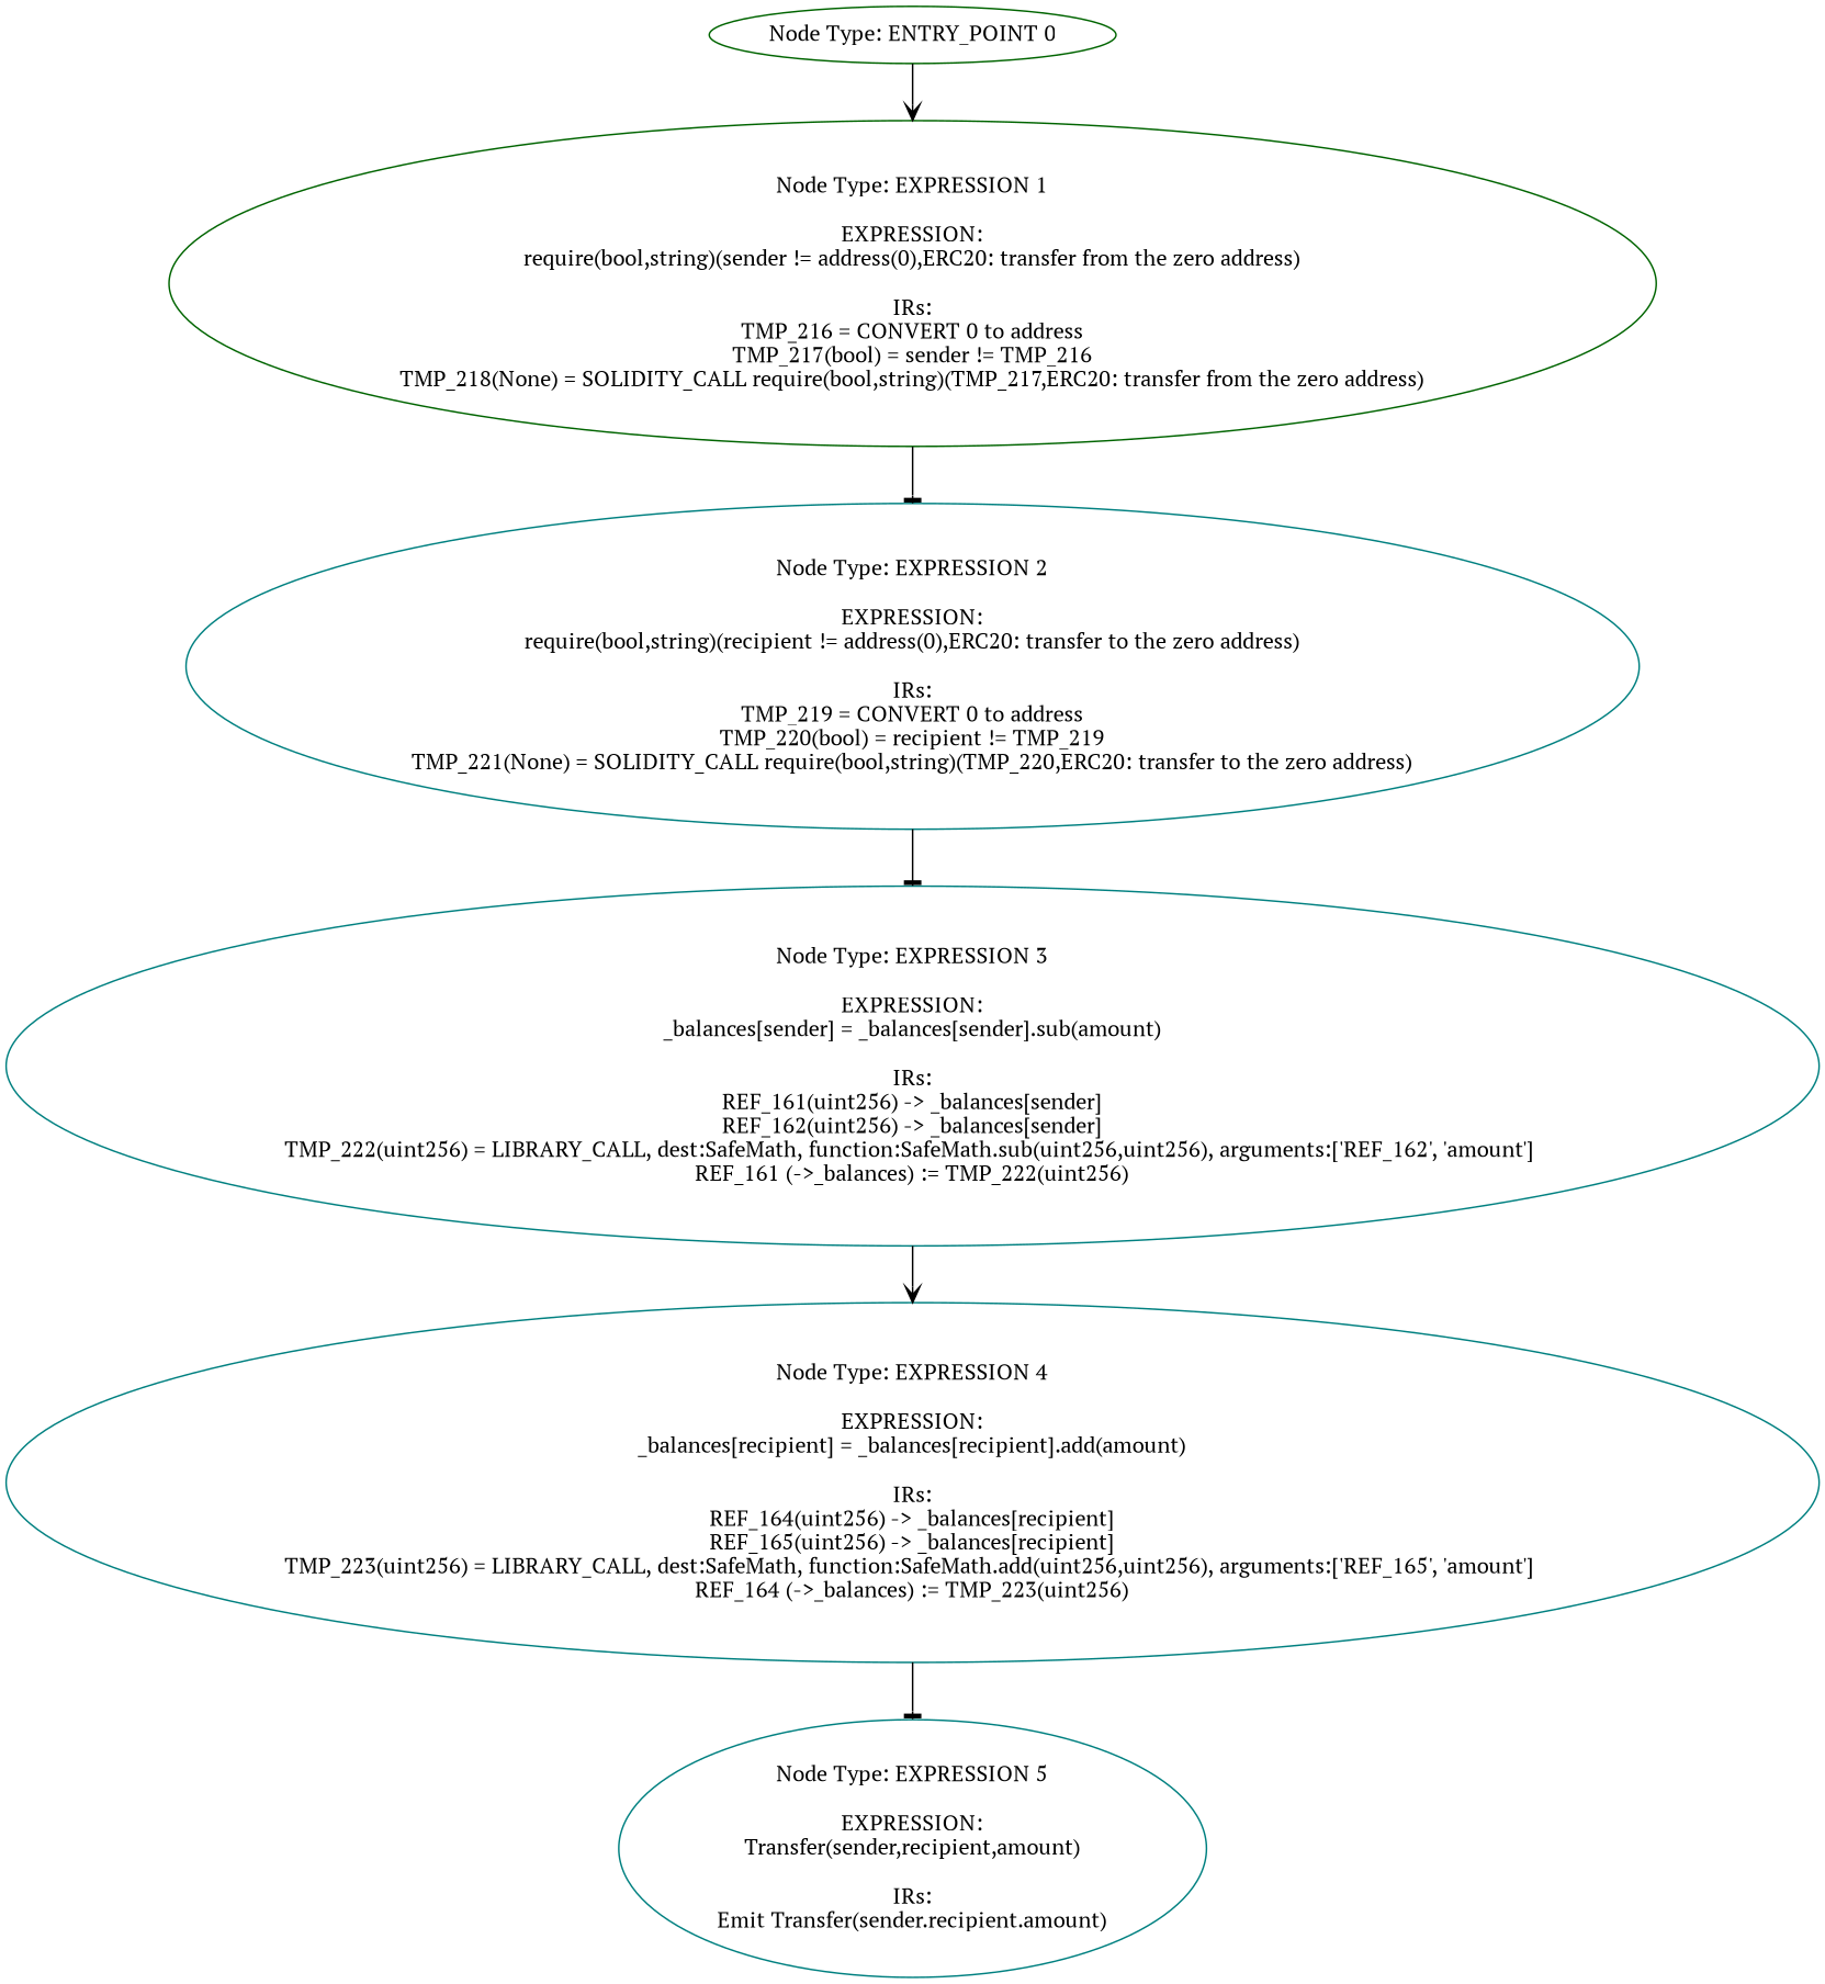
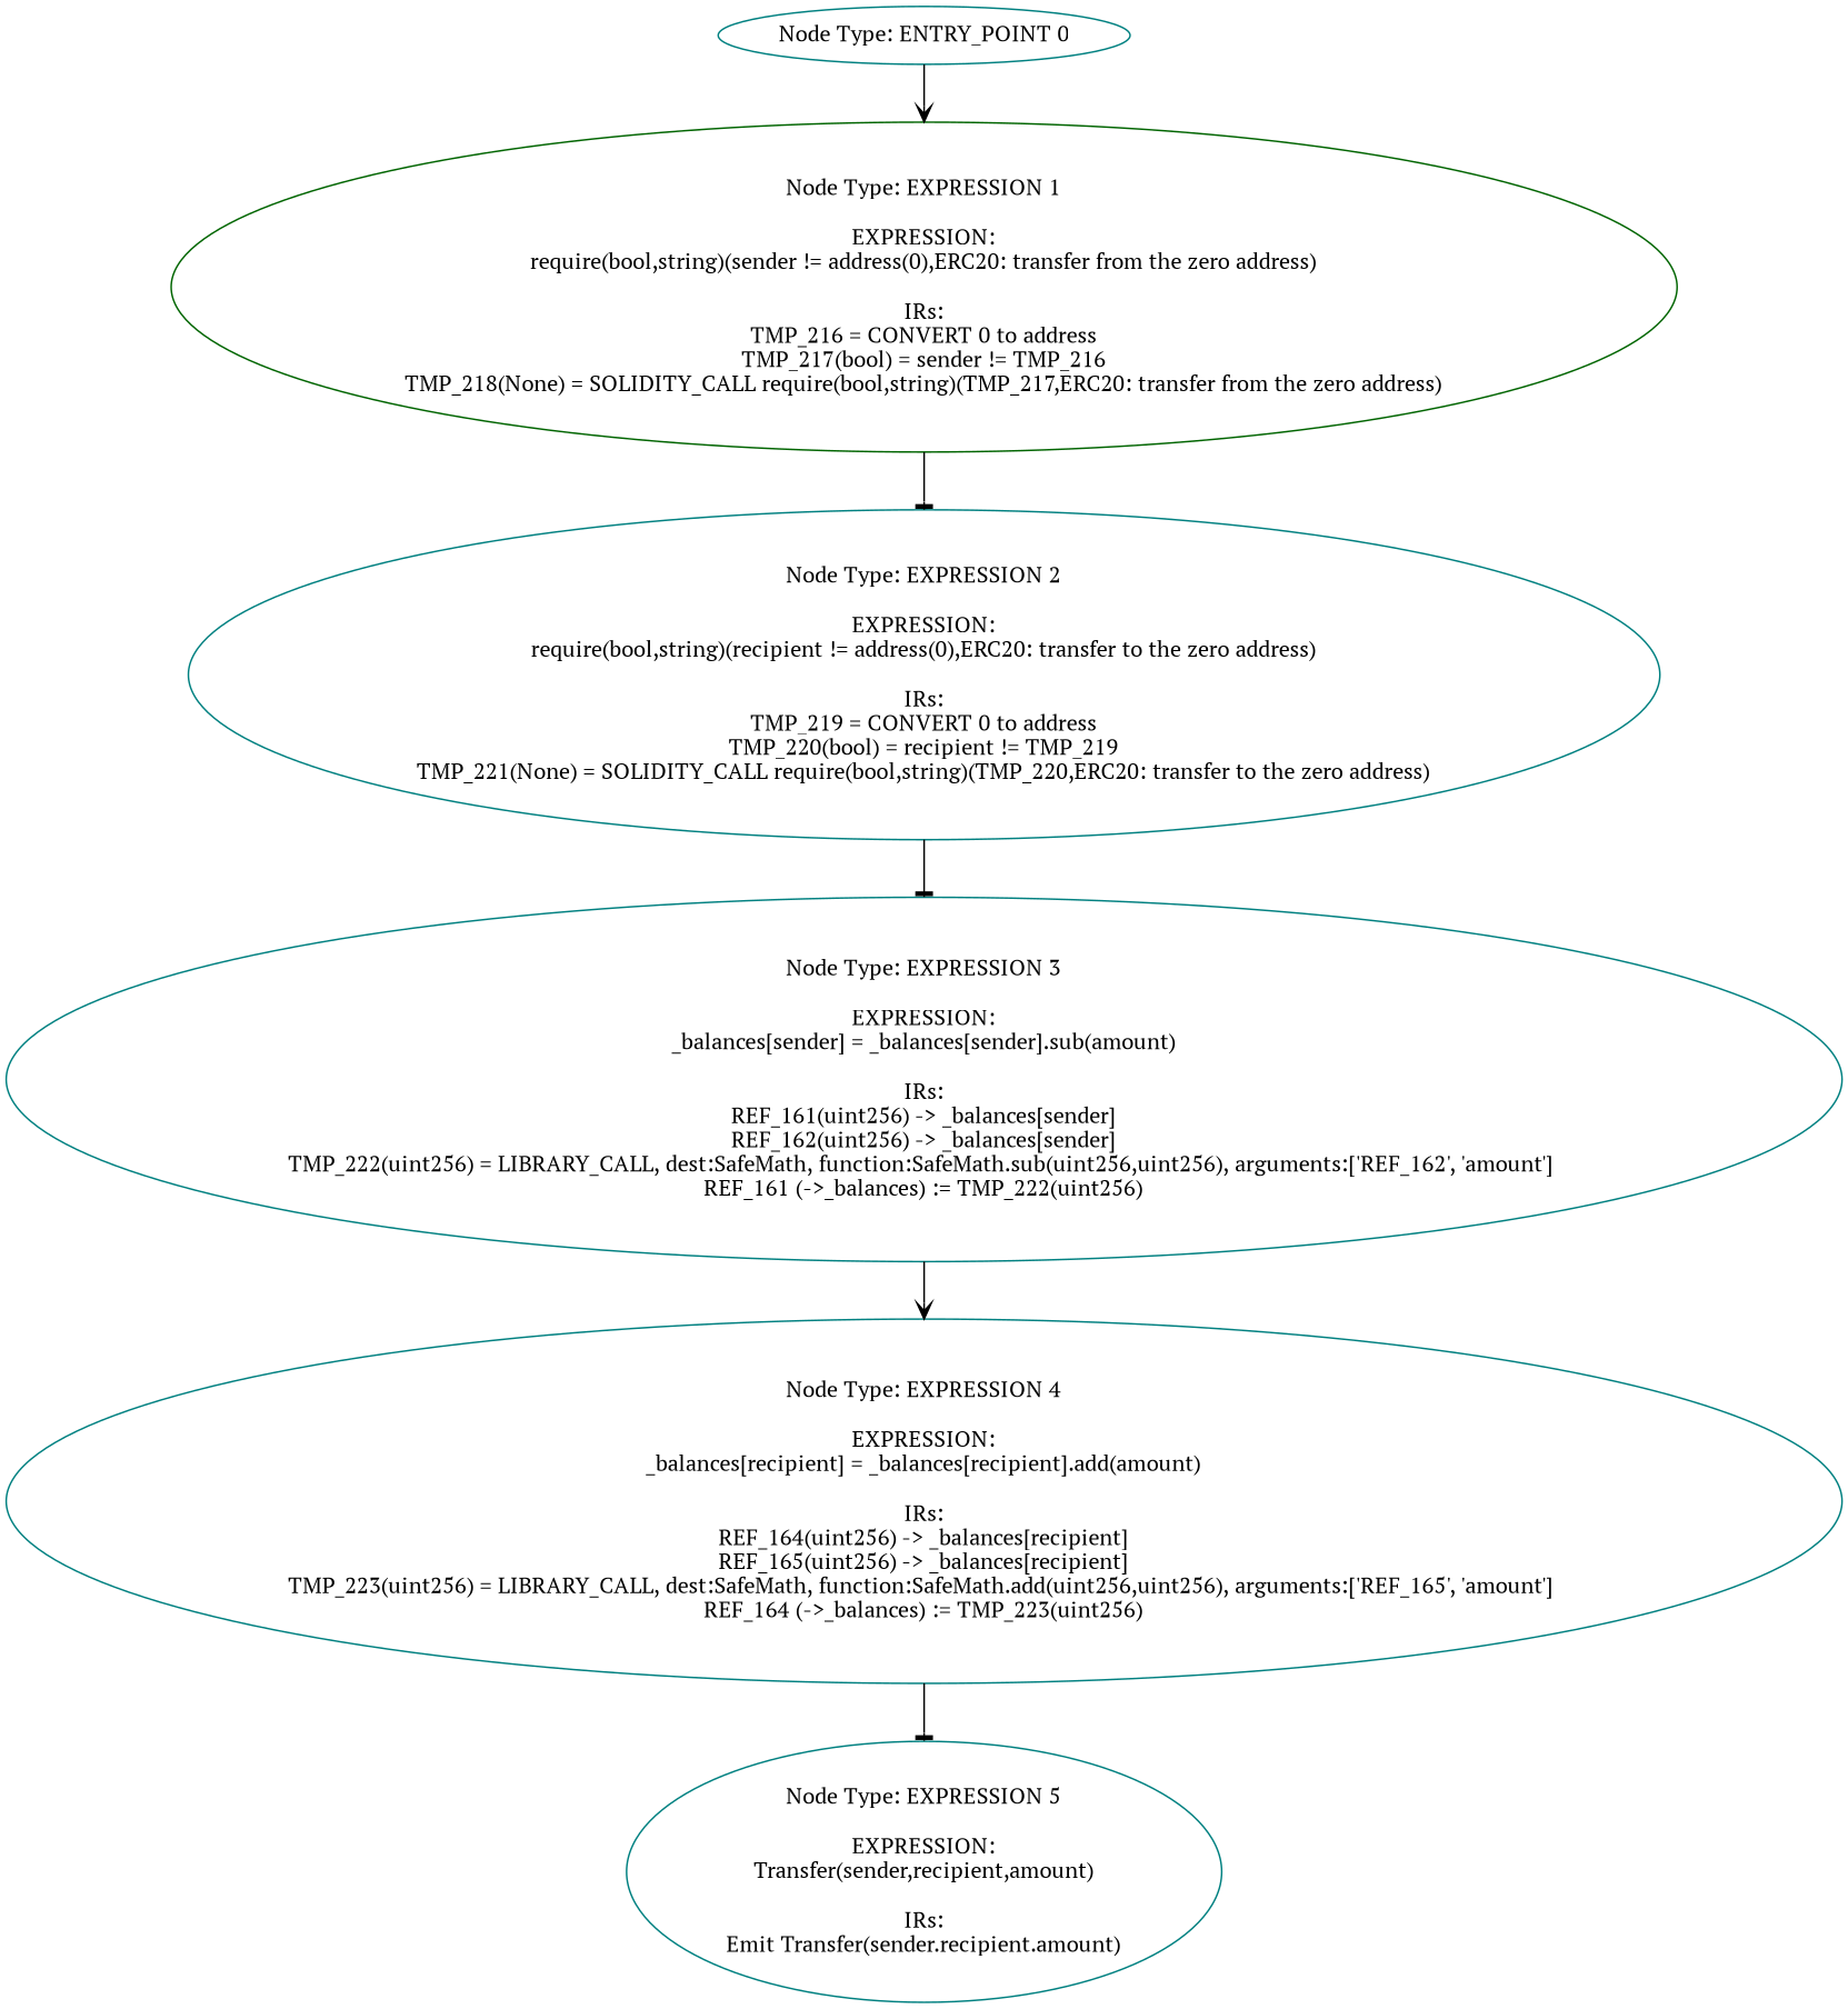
  digraph {
    fontname="PT Serif"
    node [color=teal fontname="PT Serif"]
    edge [arrowhead=tee fontname="PT Serif"]
-   n1 [label="Node Type: ENTRY_POINT 0\n" color=darkgreen]
+   n1 [label="Node Type: ENTRY_POINT 0\n"]
    n2 [label="Node Type: EXPRESSION 1\n\nEXPRESSION:\nrequire(bool,string)(sender != address(0),ERC20: transfer from the zero address)\n\nIRs:\nTMP_216 = CONVERT 0 to address\nTMP_217(bool) = sender != TMP_216\nTMP_218(None) = SOLIDITY_CALL require(bool,string)(TMP_217,ERC20: transfer from the zero address)" color=darkgreen]
    n3 [label="Node Type: EXPRESSION 2\n\nEXPRESSION:\nrequire(bool,string)(recipient != address(0),ERC20: transfer to the zero address)\n\nIRs:\nTMP_219 = CONVERT 0 to address\nTMP_220(bool) = recipient != TMP_219\nTMP_221(None) = SOLIDITY_CALL require(bool,string)(TMP_220,ERC20: transfer to the zero address)"]
    n4 [label="Node Type: EXPRESSION 3\n\nEXPRESSION:\n_balances[sender] = _balances[sender].sub(amount)\n\nIRs:\nREF_161(uint256) -> _balances[sender]\nREF_162(uint256) -> _balances[sender]\nTMP_222(uint256) = LIBRARY_CALL, dest:SafeMath, function:SafeMath.sub(uint256,uint256), arguments:['REF_162', 'amount'] \nREF_161 (->_balances) := TMP_222(uint256)"]
    n5 [label="Node Type: EXPRESSION 4\n\nEXPRESSION:\n_balances[recipient] = _balances[recipient].add(amount)\n\nIRs:\nREF_164(uint256) -> _balances[recipient]\nREF_165(uint256) -> _balances[recipient]\nTMP_223(uint256) = LIBRARY_CALL, dest:SafeMath, function:SafeMath.add(uint256,uint256), arguments:['REF_165', 'amount'] \nREF_164 (->_balances) := TMP_223(uint256)"]
    n6 [label="Node Type: EXPRESSION 5\n\nEXPRESSION:\nTransfer(sender,recipient,amount)\n\nIRs:\nEmit Transfer(sender.recipient.amount)"]
    n1 -> n2 [arrowhead=vee]
    n2 -> n3
    n3 -> n4
    n4 -> n5 [arrowhead=vee]
    n5 -> n6
  }
